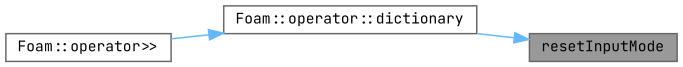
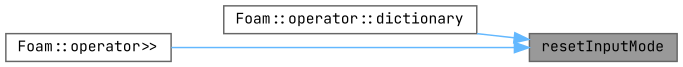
  digraph {
    fontname="JetBrains Mono"
    rankdir=RL
    node [color=grey40 fillcolor=white fontname="JetBrains Mono" fontsize=10 shape=box style=filled]
    edge [color=steelblue1 dir=back fontname="JetBrains Mono" fontsize=10 labelfontname=Helvetica labelfontsize=10 style=solid]
    n1 [color=gray40 fillcolor=grey60 fontcolor=black height=0.2 label=resetInputMode width=0.4]
    n2 [height=0.2 label="Foam::operator::dictionary" width=0.4]
    n3 [height=0.2 label="Foam::operator\>\>" width=0.4]
    n1 -> n2
-   n2 -> n3
+   n1 -> n3
  }
